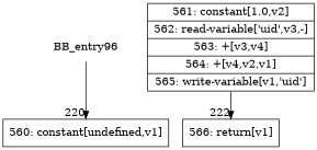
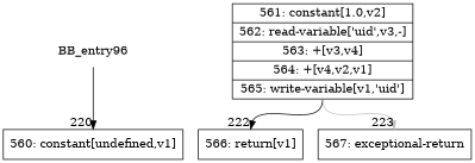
  digraph {
    rankdir=TD
    node [shape=record]
    edge [headport=n tailport=s]
    n1 [label=BB_entry96 shape=none]
    n2 [label="{560: constant[undefined,v1]}"]
    n3 [label="{561: constant[1.0,v2]|562: read-variable['uid',v3,-]|563: +[v3,v4]|564: +[v4,v2,v1]|565: write-variable[v1,'uid']}"]
    n4 [label="{566: return[v1]}"]
+   n5 [label="{567: exceptional-return}"]
    n1 -> n2 [headlabel="    220"]
    n3 -> n4 [headlabel="      222"]
+   n3 -> n5 [color=gray headlabel="      223"]
  }
